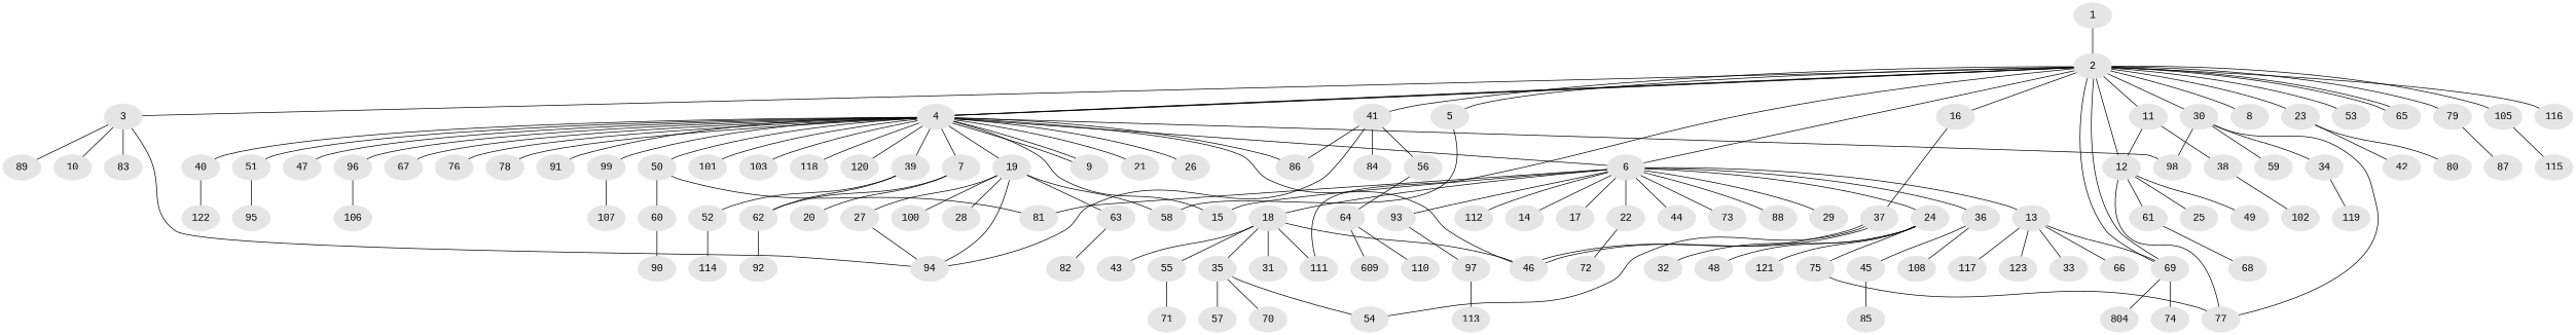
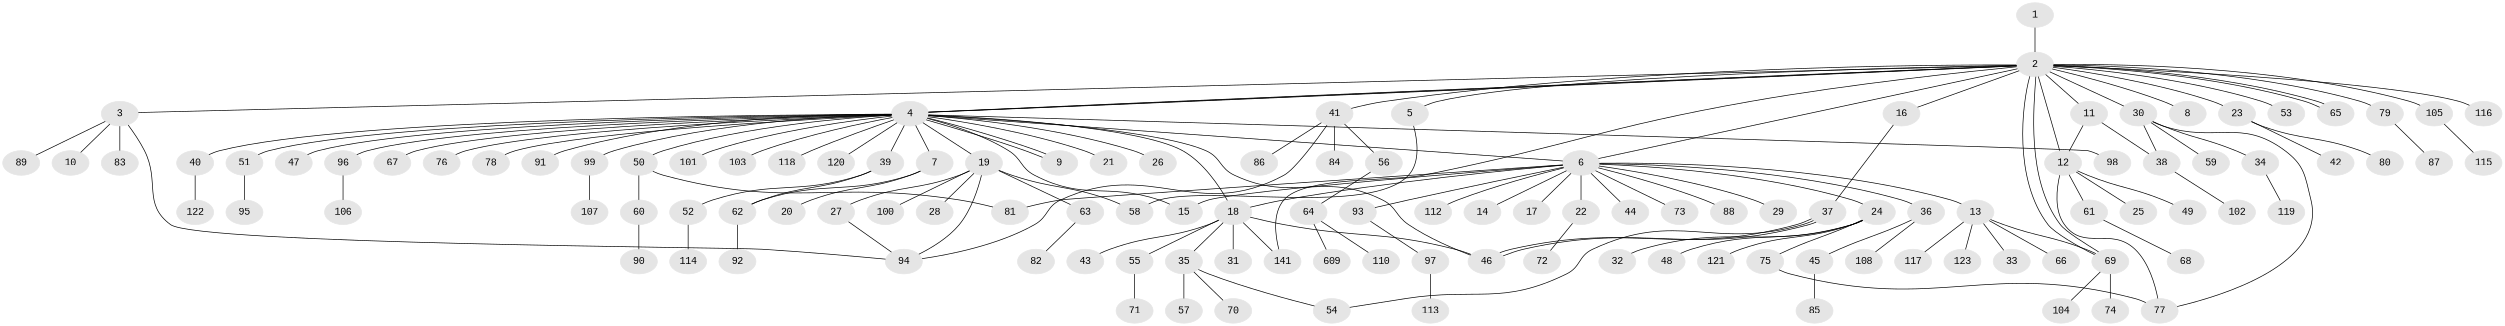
  graph {
    fontname="Liberation Mono"
    node [color=gray90 fontname="Liberation Mono" style=filled]
    edge [fontname="Liberation Mono"]
    1
    2
    3
    4
    5
    6
    8
    11
    12
    16
    23
    30
    41
    53
    65
    69
    79
    105
-   111
+   111 [label=141]
    116
    10
    83
    89
    94
    7
    9
    15
    19
    21
    26
    39
    40
    46
    47
    50
    51
    67
    76
    78
    86
    91
    96
    98
    99
    101
    103
    118
    120
    58
    13
    14
    17
    18
    22
    24
    29
    36
    44
    73
    81
    88
    93
    112
    38
    25
    49
    61
    77
    37
    42
    80
    34
    59
    56
    84
    74
-   104 [label=804]
+   104
    87
    115
    20
    62
    33
    66
    117
    123
    27
    28
    63
    100
    52
    122
    60
    95
    106
    107
    31
    35
    43
    55
    72
    32
    48
    75
    121
    45
    108
    97
    92
    102
    68
    54
    57
    70
    71
    82
    119
    85
    114
    64
    90
    n121 [label=609]
    110
    113
    1 -- 2
    2 -- 3
    2 -- 4
    2 -- 4
    2 -- 4
    2 -- 5
    2 -- 6
    2 -- 8
    2 -- 11
    2 -- 12
    2 -- 16
    2 -- 23
    2 -- 30
    2 -- 41
    2 -- 53
    2 -- 65
    2 -- 65
    2 -- 69
    2 -- 69
    2 -- 79
    2 -- 105
    2 -- 111
    2 -- 116
    3 -- 10
    3 -- 83
    3 -- 89
    3 -- 94
    4 -- 6
    4 -- 7
    4 -- 9
    4 -- 9
    4 -- 15
    4 -- 19
    4 -- 21
    4 -- 26
    4 -- 39
    4 -- 40
    4 -- 46
    4 -- 47
    4 -- 50
    4 -- 51
    4 -- 67
    4 -- 76
    4 -- 78
-   4 -- 86
+   4 -- 18
    4 -- 91
    4 -- 96
    4 -- 98
    4 -- 99
    4 -- 101
    4 -- 103
    4 -- 118
    4 -- 120
    5 -- 58
    6 -- 15
    6 -- 13
    6 -- 14
    6 -- 17
    6 -- 18
    6 -- 22
    6 -- 24
    6 -- 29
    6 -- 36
    6 -- 44
    6 -- 73
    6 -- 81
    6 -- 88
    6 -- 93
    6 -- 112
    11 -- 12
    11 -- 38
    12 -- 25
    12 -- 49
    12 -- 61
    12 -- 77
    16 -- 37
    23 -- 42
    23 -- 80
-   30 -- 98
+   30 -- 38
    30 -- 77
    30 -- 34
    30 -- 59
    41 -- 94
    41 -- 86
    41 -- 56
    41 -- 84
    69 -- 74
    69 -- 104
    79 -- 87
    105 -- 115
    7 -- 20
    7 -- 62
    19 -- 94
    19 -- 58
    19 -- 27
    19 -- 28
    19 -- 63
    19 -- 100
    39 -- 62
    39 -- 52
    40 -- 122
    50 -- 81
    50 -- 60
    51 -- 95
    96 -- 106
    99 -- 107
    13 -- 69
    13 -- 33
    13 -- 66
    13 -- 117
    13 -- 123
    18 -- 111
    18 -- 46
    18 -- 31
    18 -- 35
    18 -- 43
    18 -- 55
    22 -- 72
    24 -- 32
    24 -- 48
    24 -- 75
    24 -- 121
    36 -- 45
    36 -- 108
    93 -- 97
    38 -- 102
    61 -- 68
    37 -- 46
    37 -- 46
    37 -- 54
    34 -- 119
    56 -- 64
    62 -- 92
    27 -- 94
    63 -- 82
    52 -- 114
    60 -- 90
    35 -- 54
    35 -- 57
    35 -- 70
    55 -- 71
    75 -- 77
    45 -- 85
    97 -- 113
    64 -- n121
    64 -- 110
  }
